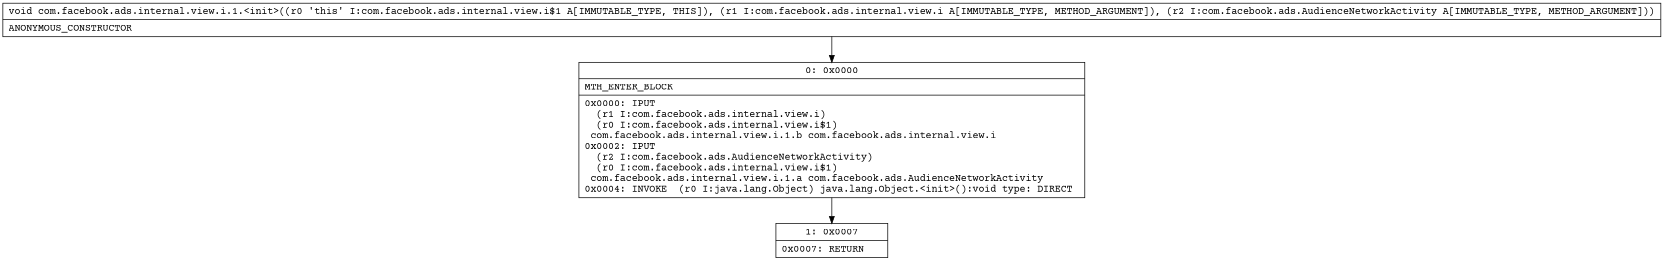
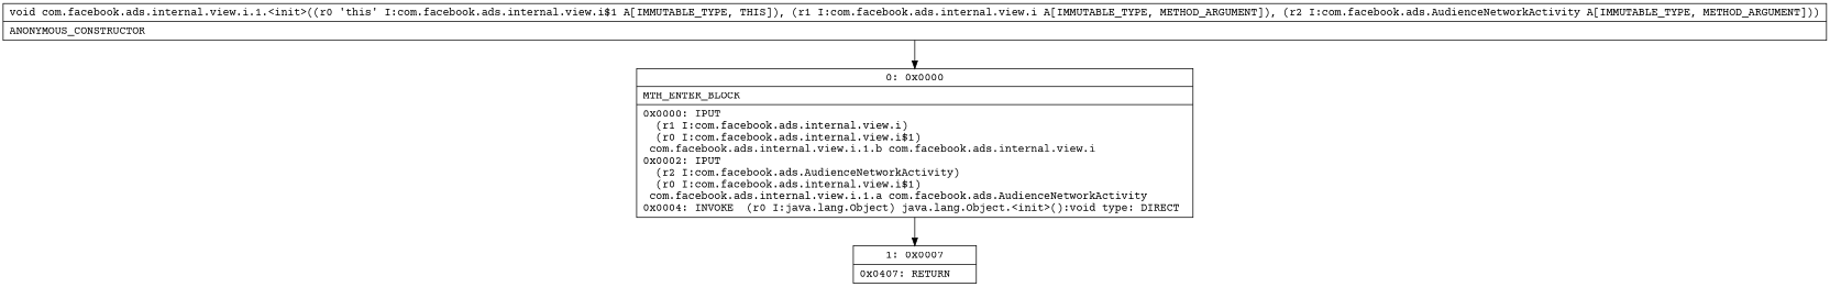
  digraph {
    fontname="Courier Prime"
    node [shape=record fontname="Courier Prime"]
    edge [fontname="Courier Prime"]
    n1 [label="{0\:\ 0x0000|MTH_ENTER_BLOCK\l|0x0000: IPUT  \l  (r1 I:com.facebook.ads.internal.view.i)\l  (r0 I:com.facebook.ads.internal.view.i$1)\l com.facebook.ads.internal.view.i.1.b com.facebook.ads.internal.view.i \l0x0002: IPUT  \l  (r2 I:com.facebook.ads.AudienceNetworkActivity)\l  (r0 I:com.facebook.ads.internal.view.i$1)\l com.facebook.ads.internal.view.i.1.a com.facebook.ads.AudienceNetworkActivity \l0x0004: INVOKE  (r0 I:java.lang.Object) java.lang.Object.\<init\>():void type: DIRECT \l}"]
-   n2 [label="{1\:\ 0x0007|0x0007: RETURN   \l}"]
+   n2 [label="{1\:\ 0x0007|0x0407: RETURN   \l}"]
    n3 [label="{void com.facebook.ads.internal.view.i.1.\<init\>((r0 'this' I:com.facebook.ads.internal.view.i$1 A[IMMUTABLE_TYPE, THIS]), (r1 I:com.facebook.ads.internal.view.i A[IMMUTABLE_TYPE, METHOD_ARGUMENT]), (r2 I:com.facebook.ads.AudienceNetworkActivity A[IMMUTABLE_TYPE, METHOD_ARGUMENT]))  | ANONYMOUS_CONSTRUCTOR\l}"]
    n1 -> n2
    n3 -> n1
  }
